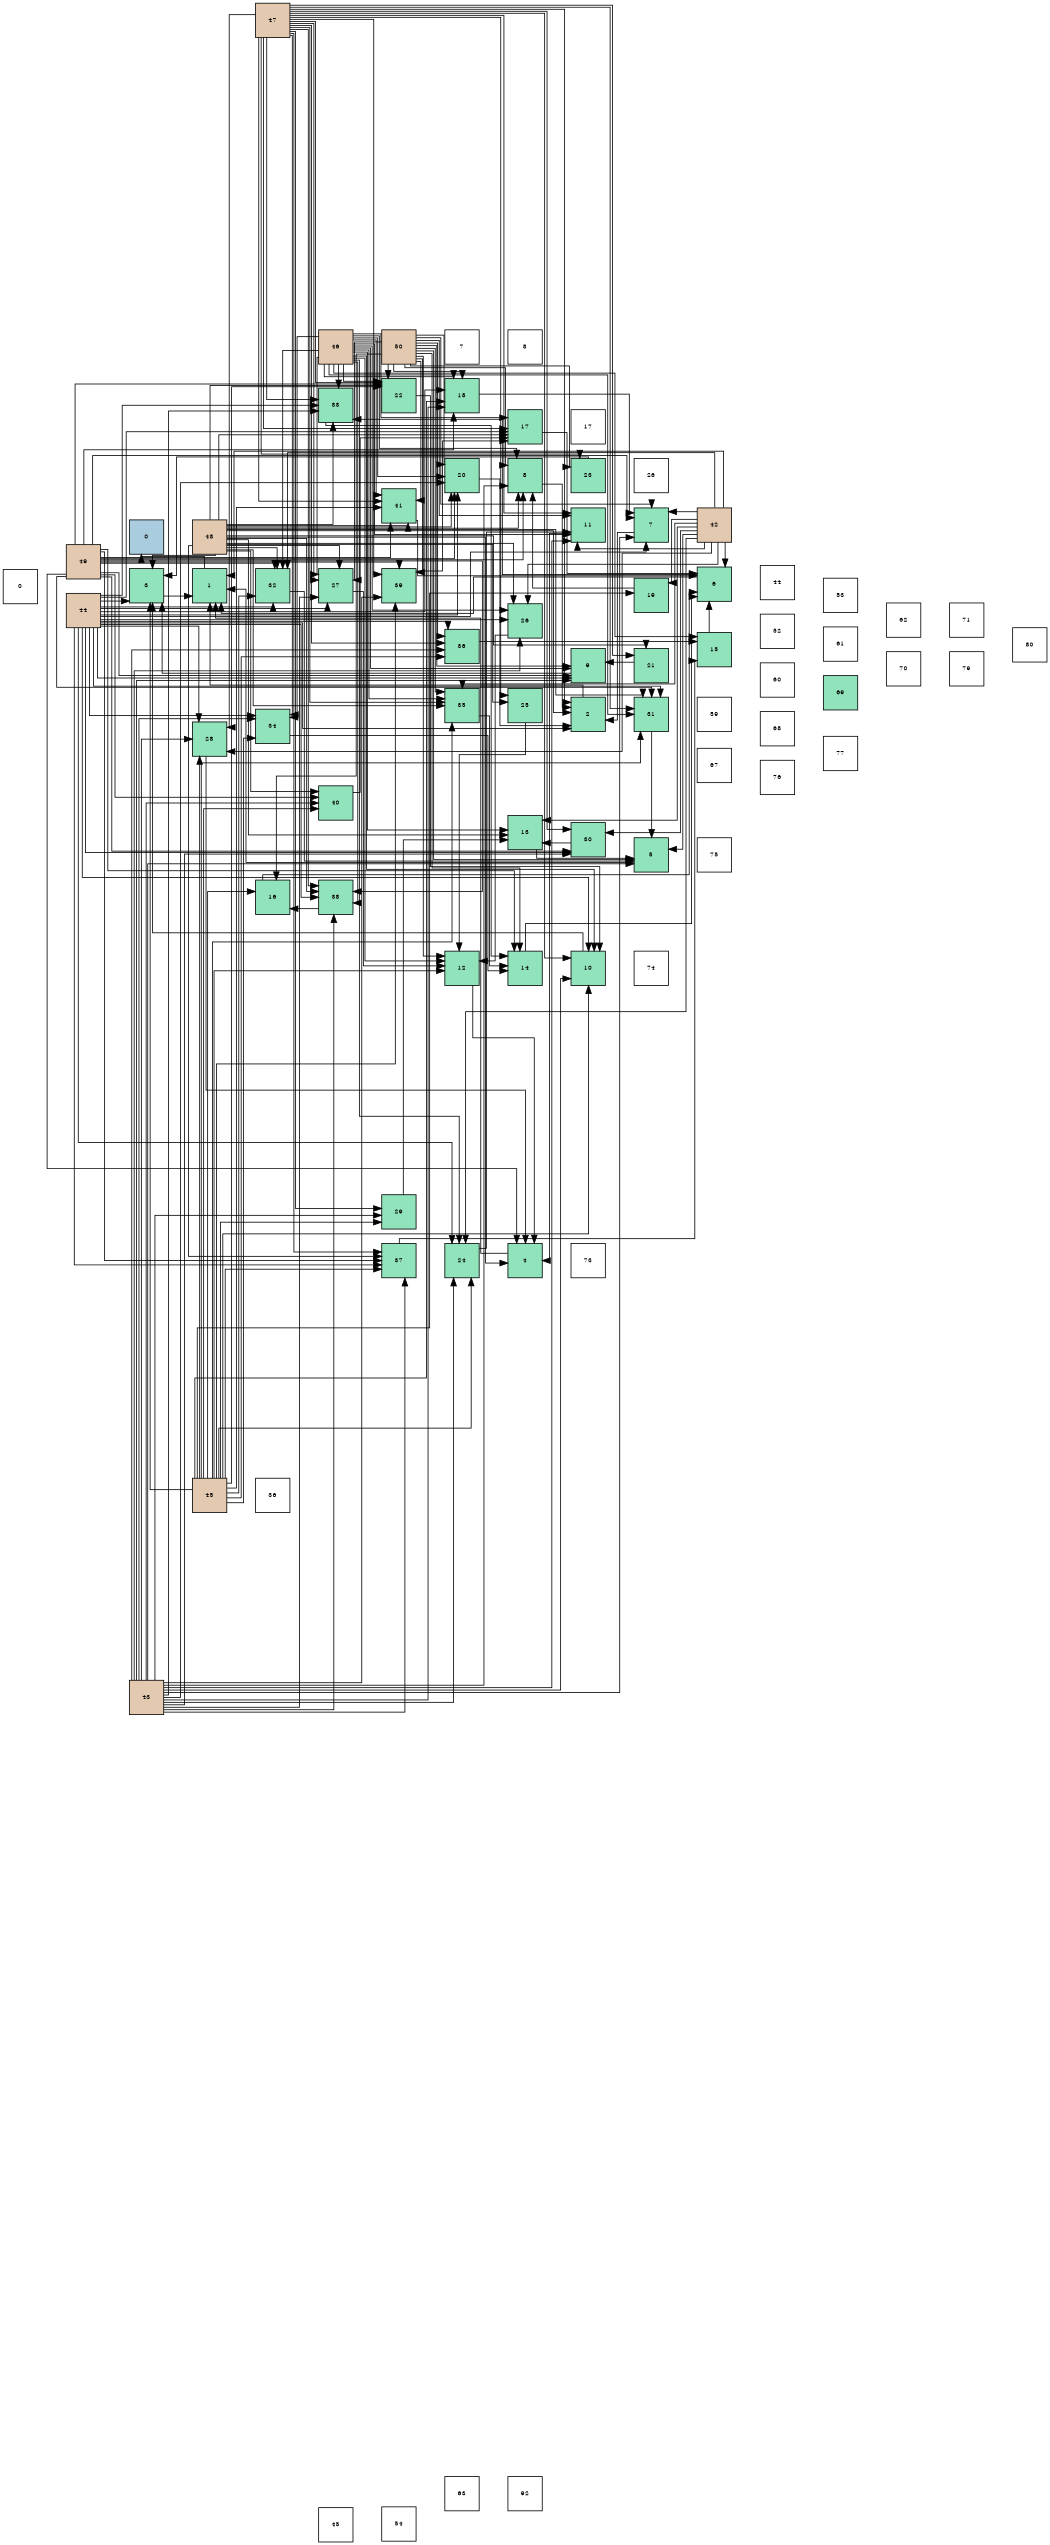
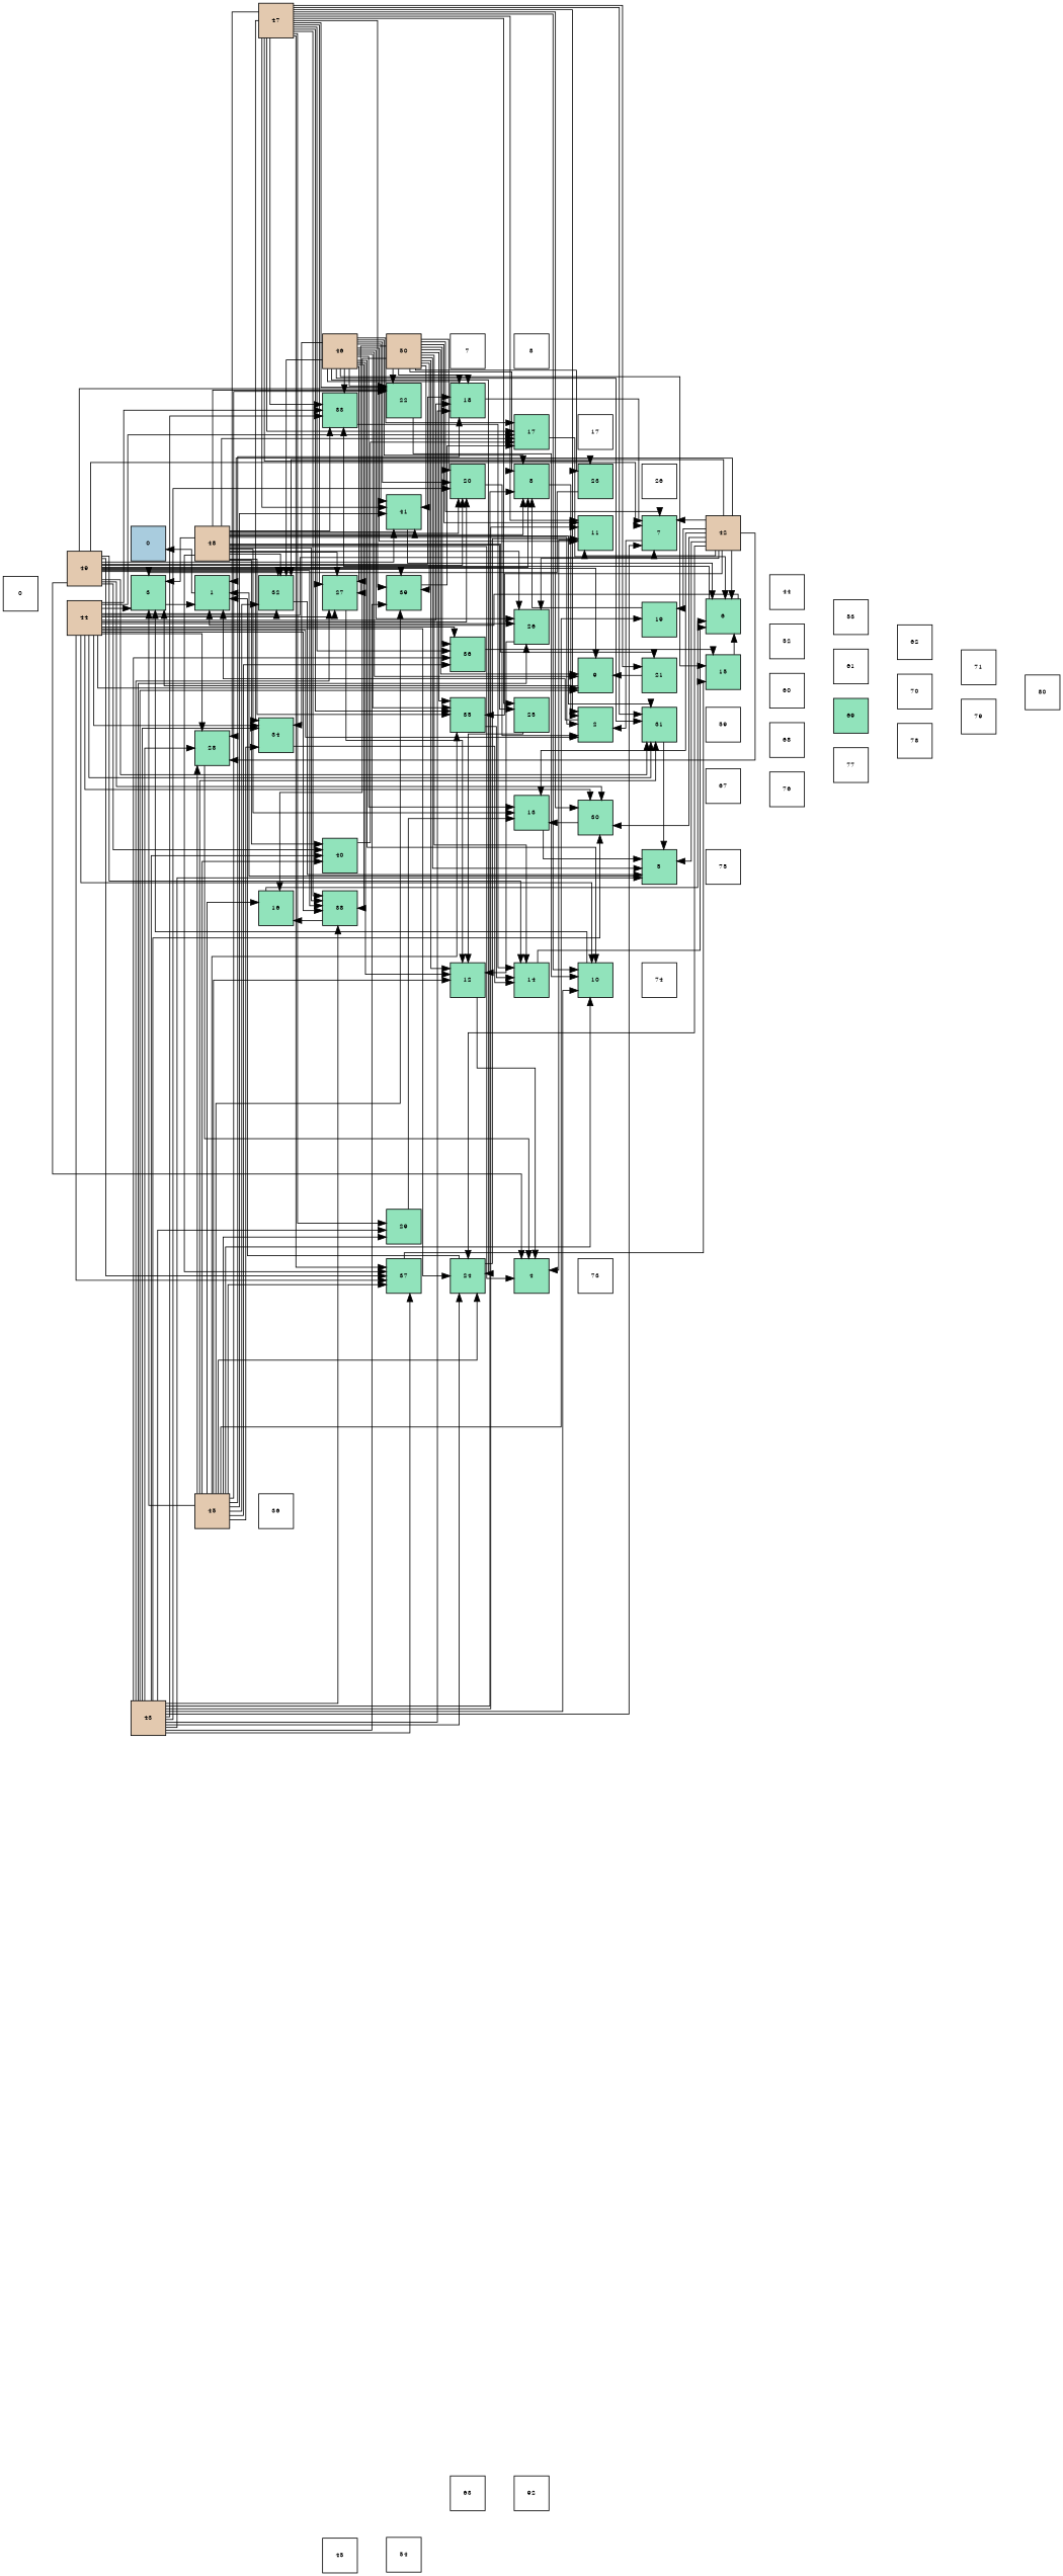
  digraph {
    rank=same
    rankdir=LR
    splines=ortho
    node [fillcolor="#91e3bb" fixedsize=true fontsize=8 shape=square style=filled]
    edge [constraint=false style=vis]
    n1 [fillcolor="#ffffff" label=0 width=0.6]
    n2 [fillcolor="#e3c9af" label=49 width=0.6]
    n3 [fillcolor="#e3c9af" label=44 width=0.6]
    n4 [fillcolor="#a9ccde" label=0 width=0.6]
    n5 [label=3 width=0.6]
    n6 [label=32 width=0.6]
    n7 [label=22 width=0.6]
    n8 [label=18 width=0.6]
    n9 [label=41 width=0.6]
    n10 [label=20 width=0.6]
    n11 [label=8 width=0.6]
    n12 [label=40 width=0.6]
    n13 [label=39 width=0.6]
    n14 [label=7 width=0.6]
    n15 [label=38 width=0.6]
    n16 [label=9 width=0.6]
    n17 [label=37 width=0.6]
    n18 [label=14 width=0.6]
    n19 [label=30 width=0.6]
    n20 [label=31 width=0.6]
    n21 [label=4 width=0.6]
    n22 [label=33 width=0.6]
    n23 [label=17 width=0.6]
    n24 [label=27 width=0.6]
    n25 [label=26 width=0.6]
    n26 [label=2 width=0.6]
    n27 [label=28 width=0.6]
    n28 [label=34 width=0.6]
    n29 [label=36 width=0.6]
    n30 [label=10 width=0.6]
    n31 [label=24 width=0.6]
    n32 [fillcolor="#e3c9af" label=43 width=0.6]
    n33 [fillcolor="#e3c9af" label=48 width=0.6]
    n34 [label=1 width=0.6]
    n35 [label=5 width=0.6]
    n36 [label=6 width=0.6]
    n37 [label=23 width=0.6]
    n38 [label=11 width=0.6]
    n39 [label=29 width=0.6]
    n40 [label=35 width=0.6]
    n41 [fillcolor="#e3c9af" label=42 width=0.6]
    n42 [label=16 width=0.6]
    n43 [label=21 width=0.6]
    n44 [label=19 width=0.6]
    n45 [label=12 width=0.6]
    n46 [label=15 width=0.6]
    n47 [label=13 width=0.6]
    n48 [fillcolor="#ffffff" label=59 width=0.6]
    n49 [fillcolor="#ffffff" label=67 width=0.6]
    n50 [fillcolor="#ffffff" label=73 width=0.6]
    n51 [fillcolor="#e3c9af" label=47 width=0.6]
    n52 [label=25 width=0.6]
    n53 [fillcolor="#e3c9af" label=46 width=0.6]
    n54 [fillcolor="#ffffff" label=17 width=0.6]
    n55 [fillcolor="#e3c9af" label=50 width=0.6]
    n56 [fillcolor="#ffffff" label=26 width=0.6]
    n57 [fillcolor="#ffffff" label=74 width=0.6]
    n58 [fillcolor="#ffffff" label=7 width=0.6]
    n59 [fillcolor="#ffffff" label=52 width=0.6]
    n60 [fillcolor="#ffffff" label=60 width=0.6]
    n61 [fillcolor="#ffffff" label=8 width=0.6]
    n62 [fillcolor="#ffffff" label=75 width=0.6]
    n63 [fillcolor="#e3c9af" label=45 width=0.6]
    n64 [fillcolor="#ffffff" label=44 width=0.6]
    n65 [fillcolor="#ffffff" label=36 width=0.6]
    n66 [fillcolor="#ffffff" label=45 width=0.6]
    n67 [fillcolor="#ffffff" label=53 width=0.6]
    n68 [fillcolor="#ffffff" label=54 width=0.6]
    n69 [fillcolor="#ffffff" label=61 width=0.6]
    n70 [fillcolor="#ffffff" label=62 width=0.6]
    n71 [fillcolor="#ffffff" label=63 width=0.6]
    n72 [fillcolor="#ffffff" label=68 width=0.6]
    n73 [label=69 width=0.6]
    n74 [fillcolor="#ffffff" label=70 width=0.6]
    n75 [fillcolor="#ffffff" label=71 width=0.6]
    n76 [fillcolor="#ffffff" label=92 width=0.6]
    n77 [fillcolor="#ffffff" label=76 width=0.6]
    n78 [fillcolor="#ffffff" label=77 width=0.6]
+   n79 [fillcolor="#ffffff" label=78 width=0.6]
    n80 [fillcolor="#ffffff" label=79 width=0.6]
    n81 [fillcolor="#ffffff" label=80 width=0.6]
    n1 -> n2 [constraint=true style=invis]
    n1 -> n3 [constraint=true style=invis]
    n2 -> n4 [constraint=true style=invis]
    n2 -> n5 [constraint=true style=invis]
    n2 -> n6
    n2 -> n7
    n2 -> n8
    n2 -> n9
    n2 -> n10
    n2 -> n11
    n2 -> n12
    n2 -> n13
    n2 -> n14
    n2 -> n15
    n2 -> n16
    n2 -> n17
    n2 -> n18
    n2 -> n19
    n2 -> n20
    n2 -> n21
    n3 -> n5
    n3 -> n5 [constraint=true style=invis]
    n3 -> n6
    n3 -> n8
    n3 -> n10
    n3 -> n14
    n3 -> n15
    n3 -> n16
    n3 -> n17
    n3 -> n19
    n3 -> n20
    n3 -> n22
    n3 -> n23
    n3 -> n24
    n3 -> n25
    n3 -> n26
    n3 -> n27
    n3 -> n28
    n3 -> n29
    n3 -> n30
    n3 -> n31
    n3 -> n32 [constraint=true style=invis]
    n4 -> n33 [constraint=true style=invis]
    n4 -> n34 [constraint=true style=invis]
    n5 -> n27 [constraint=true style=invis]
    n5 -> n34
    n5 -> n34 [constraint=true style=invis]
    n6 -> n22 [constraint=true style=invis]
    n6 -> n24 [constraint=true style=invis]
    n6 -> n35
    n7 -> n8 [constraint=true style=invis]
    n7 -> n10 [constraint=true style=invis]
    n7 -> n30
    n8 -> n11 [constraint=true style=invis]
    n8 -> n14
    n8 -> n23 [constraint=true style=invis]
    n9 -> n10 [constraint=true style=invis]
    n9 -> n29 [constraint=true style=invis]
    n9 -> n36
    n10 -> n11 [constraint=true style=invis]
    n10 -> n25 [constraint=true style=invis]
    n10 -> n26
    n11 -> n26
    n11 -> n37 [constraint=true style=invis]
    n11 -> n38 [constraint=true style=invis]
    n12 -> n13 [constraint=true style=invis]
    n12 -> n23
    n12 -> n39 [constraint=true style=invis]
    n13 -> n23
    n13 -> n29 [constraint=true style=invis]
    n13 -> n40 [constraint=true style=invis]
    n14 -> n26
    n14 -> n36 [constraint=true style=invis]
    n14 -> n41 [constraint=true style=invis]
    n15 -> n17 [constraint=true style=invis]
    n15 -> n39 [constraint=true style=invis]
    n15 -> n42
    n16 -> n5
    n16 -> n43 [constraint=true style=invis]
    n16 -> n44 [constraint=true style=invis]
    n17 -> n31 [constraint=true style=invis]
    n17 -> n45 [constraint=true style=invis]
    n17 -> n46
    n18 -> n19 [constraint=true style=invis]
    n18 -> n30 [constraint=true style=invis]
    n18 -> n36
    n19 -> n20 [constraint=true style=invis]
    n19 -> n35 [constraint=true style=invis]
    n19 -> n47
    n20 -> n35
    n20 -> n48 [constraint=true style=invis]
    n20 -> n49 [constraint=true style=invis]
    n21 -> n30 [constraint=true style=invis]
-   n21 -> n34
+   n31 -> n34
    n21 -> n50 [constraint=true style=invis]
    n22 -> n7 [constraint=true style=invis]
    n22 -> n9 [constraint=true style=invis]
    n22 -> n18
    n23 -> n36
    n23 -> n37 [constraint=true style=invis]
    n23 -> n54 [constraint=true style=invis]
    n24 -> n9 [constraint=true style=invis]
    n24 -> n13 [constraint=true style=invis]
    n24 -> n45
    n25 -> n16 [constraint=true style=invis]
    n25 -> n38 [constraint=true style=invis]
    n25 -> n45
    n26 -> n20 [constraint=true style=invis]
    n26 -> n34
    n26 -> n43 [constraint=true style=invis]
    n27 -> n21
    n27 -> n28 [constraint=true style=invis]
    n27 -> n42 [constraint=true style=invis]
    n28 -> n12 [constraint=true style=invis]
    n28 -> n18
    n28 -> n24 [constraint=true style=invis]
    n29 -> n25 [constraint=true style=invis]
    n29 -> n46
    n29 -> n52 [constraint=true style=invis]
    n30 -> n5
    n30 -> n35 [constraint=true style=invis]
    n30 -> n57 [constraint=true style=invis]
    n31 -> n18 [constraint=true style=invis]
    n31 -> n21 [constraint=true style=invis]
    n31 -> n38
    n32 -> n8
    n32 -> n10
    n32 -> n11
    n32 -> n12
    n32 -> n13
    n32 -> n14
    n32 -> n15
    n32 -> n16
    n32 -> n17
    n32 -> n19
    n32 -> n22
    n32 -> n24
    n32 -> n25
    n32 -> n27
    n32 -> n27 [constraint=true style=invis]
    n32 -> n28
    n32 -> n29
    n32 -> n30
    n32 -> n31
    n32 -> n35
    n32 -> n38
    n32 -> n39
    n32 -> n63 [constraint=true style=invis]
    n33 -> n5
    n33 -> n6
    n33 -> n6 [constraint=true style=invis]
    n33 -> n7
    n33 -> n9
    n33 -> n10
    n33 -> n11
    n33 -> n12
    n33 -> n15
    n33 -> n17
    n33 -> n20
    n33 -> n21
    n33 -> n22
    n33 -> n23
    n33 -> n24
    n33 -> n25
    n33 -> n26
    n33 -> n40
    n33 -> n43
    n33 -> n47
    n33 -> n51 [constraint=true style=invis]
    n33 -> n52
    n34 -> n4
    n34 -> n6 [constraint=true style=invis]
    n34 -> n28 [constraint=true style=invis]
    n35 -> n34
    n35 -> n49 [constraint=true style=invis]
    n35 -> n62 [constraint=true style=invis]
    n36 -> n22
    n36 -> n34
    n36 -> n59 [constraint=true style=invis]
    n36 -> n64 [constraint=true style=invis]
    n37 -> n5
    n37 -> n14 [constraint=true style=invis]
    n37 -> n56 [constraint=true style=invis]
    n38 -> n14 [constraint=true style=invis]
    n38 -> n21
    n38 -> n44 [constraint=true style=invis]
    n39 -> n40 [constraint=true style=invis]
    n39 -> n45 [constraint=true style=invis]
    n39 -> n47
    n40 -> n18
    n40 -> n47 [constraint=true style=invis]
    n40 -> n52 [constraint=true style=invis]
    n41 -> n6
    n41 -> n14
    n41 -> n19
    n41 -> n25
    n41 -> n27
    n41 -> n31
    n41 -> n34
    n41 -> n35
    n41 -> n36
    n41 -> n38
    n41 -> n40
    n41 -> n44
    n41 -> n47
    n41 -> n64 [constraint=true style=invis]
    n42 -> n12 [constraint=true style=invis]
    n42 -> n15 [constraint=true style=invis]
    n42 -> n36
    n43 -> n16
    n43 -> n46 [constraint=true style=invis]
    n43 -> n48 [constraint=true style=invis]
    n44 -> n11
    n44 -> n36 [constraint=true style=invis]
    n44 -> n46 [constraint=true style=invis]
    n45 -> n18 [constraint=true style=invis]
    n45 -> n21
    n45 -> n47 [constraint=true style=invis]
    n46 -> n36
    n46 -> n59 [constraint=true style=invis]
    n46 -> n60 [constraint=true style=invis]
    n47 -> n19 [constraint=true style=invis]
    n47 -> n26 [constraint=true style=invis]
    n47 -> n35
    n48 -> n60 [constraint=true style=invis]
    n48 -> n72 [constraint=true style=invis]
    n49 -> n72 [constraint=true style=invis]
    n49 -> n77 [constraint=true style=invis]
    n50 -> n57 [constraint=true style=invis]
    n51 -> n7
    n51 -> n9
    n51 -> n13
    n51 -> n15
    n51 -> n17
    n51 -> n19
    n51 -> n20
    n51 -> n22
    n51 -> n22 [constraint=true style=invis]
    n51 -> n23
    n51 -> n24
    n51 -> n26
    n51 -> n27
    n51 -> n28
    n51 -> n29
    n51 -> n30
    n51 -> n37
    n51 -> n38
    n51 -> n39
    n51 -> n40
    n51 -> n43
    n51 -> n52
    n51 -> n53 [constraint=true style=invis]
    n52 -> n16 [constraint=true style=invis]
    n52 -> n26 [constraint=true style=invis]
    n52 -> n45
    n53 -> n6
    n53 -> n7
    n53 -> n7 [constraint=true style=invis]
    n53 -> n8
    n53 -> n9
    n53 -> n10
    n53 -> n11
    n53 -> n15
    n53 -> n16
    n53 -> n20
    n53 -> n22
    n53 -> n23
    n53 -> n24
    n53 -> n25
    n53 -> n28
    n53 -> n30
    n53 -> n31
    n53 -> n38
    n53 -> n40
    n53 -> n45
    n53 -> n46
    n53 -> n47
    n53 -> n55 [constraint=true style=invis]
    n54 -> n56 [constraint=true style=invis]
    n55 -> n7
    n55 -> n8
    n55 -> n8 [constraint=true style=invis]
    n55 -> n9
    n55 -> n10
    n55 -> n11
    n55 -> n13
    n55 -> n14
    n55 -> n16
    n55 -> n18
    n55 -> n24
    n55 -> n29
    n55 -> n35
    n55 -> n37
    n55 -> n38
    n55 -> n40
    n55 -> n42
    n55 -> n45
    n55 -> n58 [constraint=true style=invis]
    n56 -> n41 [constraint=true style=invis]
    n57 -> n62 [constraint=true style=invis]
    n58 -> n23 [constraint=true style=invis]
    n58 -> n61 [constraint=true style=invis]
    n59 -> n67 [constraint=true style=invis]
    n59 -> n69 [constraint=true style=invis]
    n60 -> n69 [constraint=true style=invis]
    n60 -> n73 [constraint=true style=invis]
    n61 -> n54 [constraint=true style=invis]
    n62 -> n77 [constraint=true style=invis]
    n63 -> n5
    n63 -> n6
    n63 -> n7
    n63 -> n8
    n63 -> n9
    n63 -> n12
    n63 -> n13
    n63 -> n17
    n63 -> n20
    n63 -> n27
    n63 -> n28
    n63 -> n29
    n63 -> n30
    n63 -> n31
    n63 -> n39
    n63 -> n40
    n63 -> n42
    n63 -> n42 [constraint=true style=invis]
    n63 -> n44
    n63 -> n45
    n63 -> n65 [constraint=true style=invis]
    n64 -> n67 [constraint=true style=invis]
    n65 -> n15 [constraint=true style=invis]
    n65 -> n66 [constraint=true style=invis]
    n66 -> n17 [constraint=true style=invis]
    n66 -> n68 [constraint=true style=invis]
    n67 -> n70 [constraint=true style=invis]
    n68 -> n31 [constraint=true style=invis]
    n68 -> n71 [constraint=true style=invis]
    n69 -> n70 [constraint=true style=invis]
    n69 -> n74 [constraint=true style=invis]
    n70 -> n75 [constraint=true style=invis]
    n71 -> n21 [constraint=true style=invis]
    n71 -> n76 [constraint=true style=invis]
    n72 -> n73 [constraint=true style=invis]
    n72 -> n78 [constraint=true style=invis]
    n73 -> n74 [constraint=true style=invis]
+   n73 -> n79 [constraint=true style=invis]
    n74 -> n75 [constraint=true style=invis]
    n74 -> n80 [constraint=true style=invis]
    n75 -> n81 [constraint=true style=invis]
    n76 -> n50 [constraint=true style=invis]
    n77 -> n78 [constraint=true style=invis]
+   n78 -> n79 [constraint=true style=invis]
+   n79 -> n80 [constraint=true style=invis]
    n80 -> n81 [constraint=true style=invis]
  }
